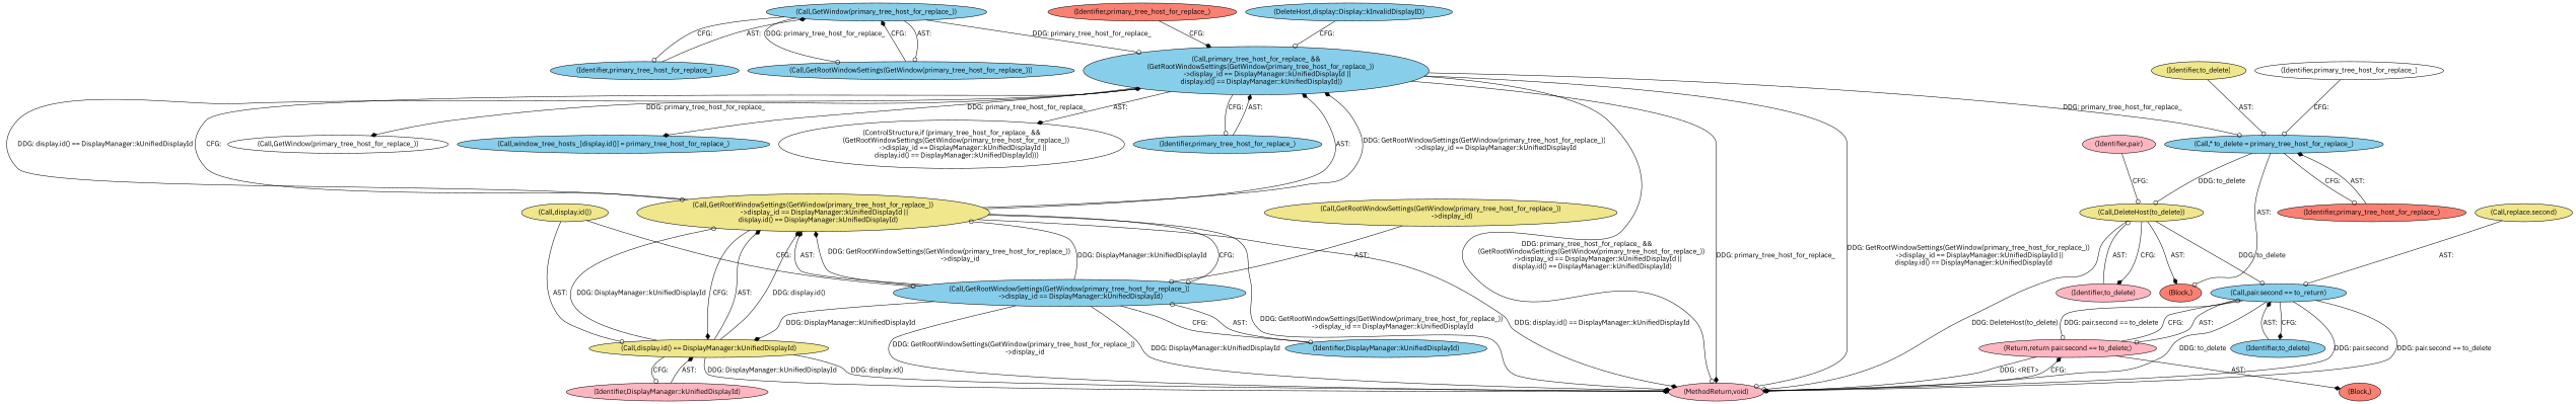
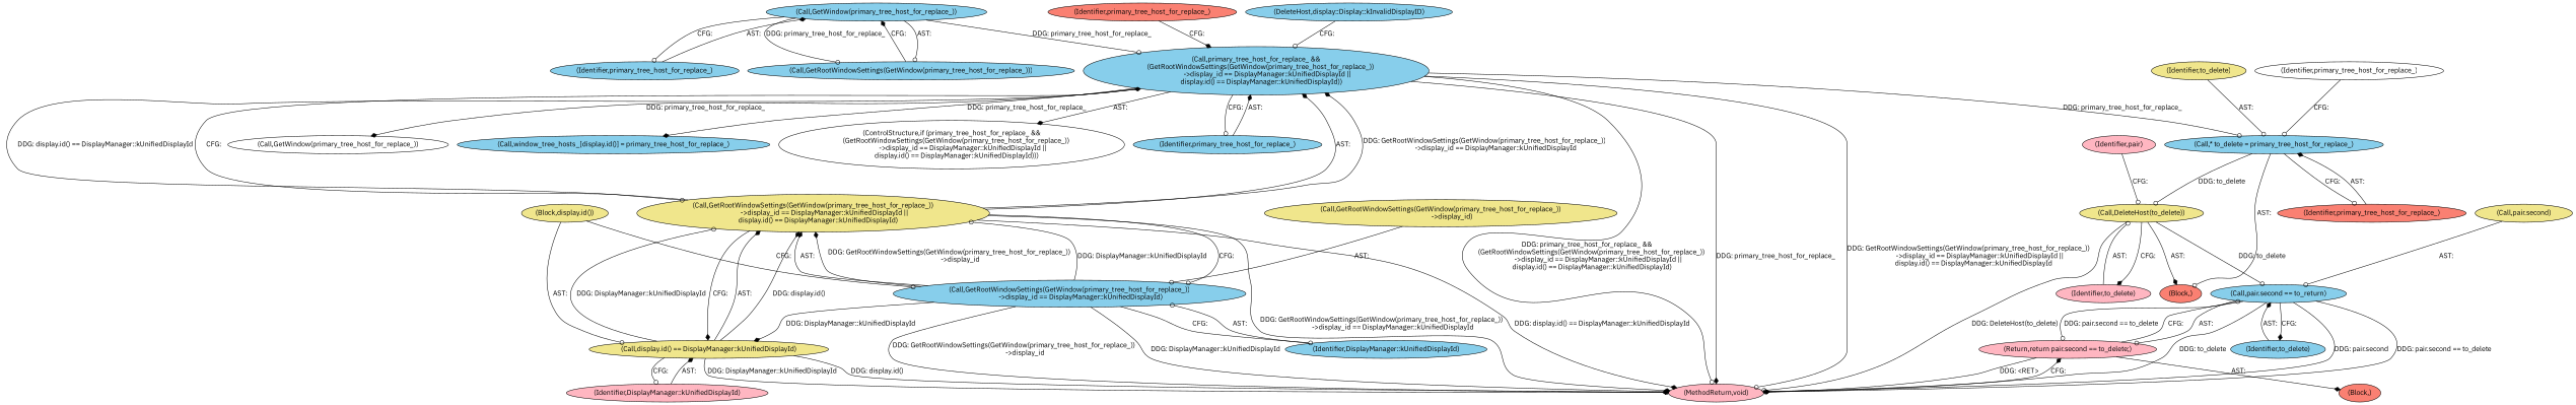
  digraph {
    fontname="IBM Plex Sans"
    node [fillcolor=skyblue fontname="IBM Plex Sans" style=filled]
    edge [arrowhead=odot fontname="IBM Plex Sans"]
    n1 [label="(Call,pair.second == to_return)"]
    n2 [fillcolor=lightpink label="(Return,return pair.second == to_delete;)"]
    n3 [label="(Identifier,to_delete)"]
    n4 [fillcolor=lightpink label="(MethodReturn,void)"]
    n5 [fillcolor=salmon label="(Block,)"]
    n6 [fillcolor=khaki label="(Call,DeleteHost(to_delete))"]
    n7 [fillcolor=salmon label="(Block,)"]
    n8 [fillcolor=lightpink label="(Identifier,to_delete)"]
    n9 [label="(Call,* to_delete = primary_tree_host_for_replace_)"]
    n10 [fillcolor=salmon label="(Identifier,primary_tree_host_for_replace_)"]
    n11 [label="(Call,primary_tree_host_for_replace_ &&\n      (GetRootWindowSettings(GetWindow(primary_tree_host_for_replace_))\n               ->display_id == DisplayManager::kUnifiedDisplayId ||\n       display.id() == DisplayManager::kUnifiedDisplayId))"]
    n12 [fillcolor=khaki label="(Call,GetRootWindowSettings(GetWindow(primary_tree_host_for_replace_))\n               ->display_id == DisplayManager::kUnifiedDisplayId ||\n       display.id() == DisplayManager::kUnifiedDisplayId)"]
    n13 [fillcolor=white label="(Call,GetWindow(primary_tree_host_for_replace_))"]
    n14 [label="(Call,window_tree_hosts_[display.id()] = primary_tree_host_for_replace_)"]
    n15 [fillcolor=white label="(ControlStructure,if (primary_tree_host_for_replace_ &&\n      (GetRootWindowSettings(GetWindow(primary_tree_host_for_replace_))\n               ->display_id == DisplayManager::kUnifiedDisplayId ||\n       display.id() == DisplayManager::kUnifiedDisplayId)))"]
    n16 [label="(Identifier,primary_tree_host_for_replace_)"]
    n17 [label="(Call,GetRootWindowSettings(GetWindow(primary_tree_host_for_replace_))\n               ->display_id == DisplayManager::kUnifiedDisplayId)"]
    n18 [fillcolor=khaki label="(Call,display.id() == DisplayManager::kUnifiedDisplayId)"]
    n19 [label="(Call,GetWindow(primary_tree_host_for_replace_))"]
    n20 [label="(Call,GetRootWindowSettings(GetWindow(primary_tree_host_for_replace_)))"]
    n21 [label="(Identifier,primary_tree_host_for_replace_)"]
    n22 [label="(Identifier,DisplayManager::kUnifiedDisplayId)"]
    n23 [fillcolor=lightpink label="(Identifier,DisplayManager::kUnifiedDisplayId)"]
    n24 [fillcolor=khaki label="(Identifier,to_delete)"]
    n25 [fillcolor=white label="(Identifier,primary_tree_host_for_replace_)"]
    n26 [fillcolor=lightpink label="(Identifier,pair)"]
    n27 [label="(DeleteHost,display::Display::kInvalidDisplayID)"]
    n28 [fillcolor=khaki label="(Call,GetRootWindowSettings(GetWindow(primary_tree_host_for_replace_))\n               ->display_id)"]
-   n29 [fillcolor=khaki label="(Call,replace.second)"]
-   n30 [fillcolor=khaki label="(Call,display.id())"]
+   n29 [fillcolor=khaki label="(Call,pair.second)"]
+   n30 [fillcolor=khaki label="(Block,display.id())"]
    n31 [fillcolor=salmon label="(Identifier,primary_tree_host_for_replace_)"]
    n1 -> n2 [label="AST: "]
    n1 -> n2 [label="DDG: pair.second == to_delete"]
    n1 -> n3 [arrowhead=diamond label="CFG: "]
    n1 -> n4 [label="DDG: to_delete"]
    n1 -> n4 [label="DDG: pair.second"]
    n1 -> n4 [arrowhead=diamond label="DDG: pair.second == to_delete"]
    n2 -> n1 [label="CFG: "]
    n2 -> n4 [arrowhead=diamond label="DDG: <RET>"]
    n2 -> n5 [arrowhead=diamond label="AST: "]
    n3 -> n1 [arrowhead=diamond label="AST: "]
    n4 -> n2 [arrowhead=diamond label="CFG: "]
    n6 -> n1 [label="DDG: to_delete"]
    n6 -> n4 [label="DDG: DeleteHost(to_delete)"]
    n6 -> n7 [arrowhead=diamond label="AST: "]
    n6 -> n8 [arrowhead=diamond label="CFG: "]
    n8 -> n6 [label="AST: "]
    n9 -> n6 [label="DDG: to_delete"]
    n9 -> n7 [label="AST: "]
    n9 -> n10 [label="CFG: "]
    n10 -> n9 [arrowhead=diamond label="AST: "]
    n11 -> n4 [label="DDG: primary_tree_host_for_replace_ &&\n      (GetRootWindowSettings(GetWindow(primary_tree_host_for_replace_))\n               ->display_id == DisplayManager::kUnifiedDisplayId ||\n       display.id() == DisplayManager::kUnifiedDisplayId)"]
    n11 -> n4 [arrowhead=diamond label="DDG: primary_tree_host_for_replace_"]
    n11 -> n4 [label="DDG: GetRootWindowSettings(GetWindow(primary_tree_host_for_replace_))\n               ->display_id == DisplayManager::kUnifiedDisplayId ||\n       display.id() == DisplayManager::kUnifiedDisplayId"]
    n11 -> n9 [label="DDG: primary_tree_host_for_replace_"]
    n11 -> n12 [label="CFG: "]
    n11 -> n13 [arrowhead=diamond label="DDG: primary_tree_host_for_replace_"]
    n11 -> n14 [arrowhead=diamond label="DDG: primary_tree_host_for_replace_"]
    n11 -> n15 [arrowhead=diamond label="AST: "]
    n11 -> n16 [label="CFG: "]
    n12 -> n4 [arrowhead=diamond label="DDG: GetRootWindowSettings(GetWindow(primary_tree_host_for_replace_))\n               ->display_id == DisplayManager::kUnifiedDisplayId"]
    n12 -> n4 [arrowhead=diamond label="DDG: display.id() == DisplayManager::kUnifiedDisplayId"]
    n12 -> n11 [arrowhead=diamond label="AST: "]
    n12 -> n11 [arrowhead=diamond label="DDG: GetRootWindowSettings(GetWindow(primary_tree_host_for_replace_))\n               ->display_id == DisplayManager::kUnifiedDisplayId"]
    n12 -> n11 [arrowhead=diamond label="DDG: display.id() == DisplayManager::kUnifiedDisplayId"]
    n12 -> n17 [label="CFG: "]
    n12 -> n18 [arrowhead=diamond label="CFG: "]
    n16 -> n11 [arrowhead=diamond label="AST: "]
    n17 -> n4 [arrowhead=diamond label="DDG: GetRootWindowSettings(GetWindow(primary_tree_host_for_replace_))\n               ->display_id"]
    n17 -> n4 [label="DDG: DisplayManager::kUnifiedDisplayId"]
    n17 -> n12 [arrowhead=diamond label="AST: "]
    n17 -> n12 [arrowhead=diamond label="DDG: GetRootWindowSettings(GetWindow(primary_tree_host_for_replace_))\n               ->display_id"]
    n17 -> n12 [label="DDG: DisplayManager::kUnifiedDisplayId"]
    n17 -> n18 [arrowhead=diamond label="DDG: DisplayManager::kUnifiedDisplayId"]
    n17 -> n22 [label="CFG: "]
    n18 -> n4 [arrowhead=diamond label="DDG: display.id()"]
    n18 -> n4 [label="DDG: DisplayManager::kUnifiedDisplayId"]
    n18 -> n12 [arrowhead=diamond label="AST: "]
    n18 -> n12 [arrowhead=diamond label="DDG: display.id()"]
    n18 -> n12 [label="DDG: DisplayManager::kUnifiedDisplayId"]
    n18 -> n23 [label="CFG: "]
    n19 -> n11 [label="DDG: primary_tree_host_for_replace_"]
    n19 -> n20 [label="AST: "]
    n19 -> n20 [label="DDG: primary_tree_host_for_replace_"]
    n19 -> n21 [label="CFG: "]
    n20 -> n19 [arrowhead=diamond label="CFG: "]
    n21 -> n19 [arrowhead=diamond label="AST: "]
    n22 -> n17 [label="AST: "]
    n23 -> n18 [arrowhead=diamond label="AST: "]
    n24 -> n9 [label="AST: "]
    n25 -> n9 [label="CFG: "]
    n26 -> n6 [label="CFG: "]
    n27 -> n11 [label="CFG: "]
    n28 -> n17 [label="AST: "]
    n29 -> n1 [label="AST: "]
    n30 -> n17 [label="CFG: "]
    n30 -> n18 [label="AST: "]
    n31 -> n11 [arrowhead=diamond label="CFG: "]
  }
